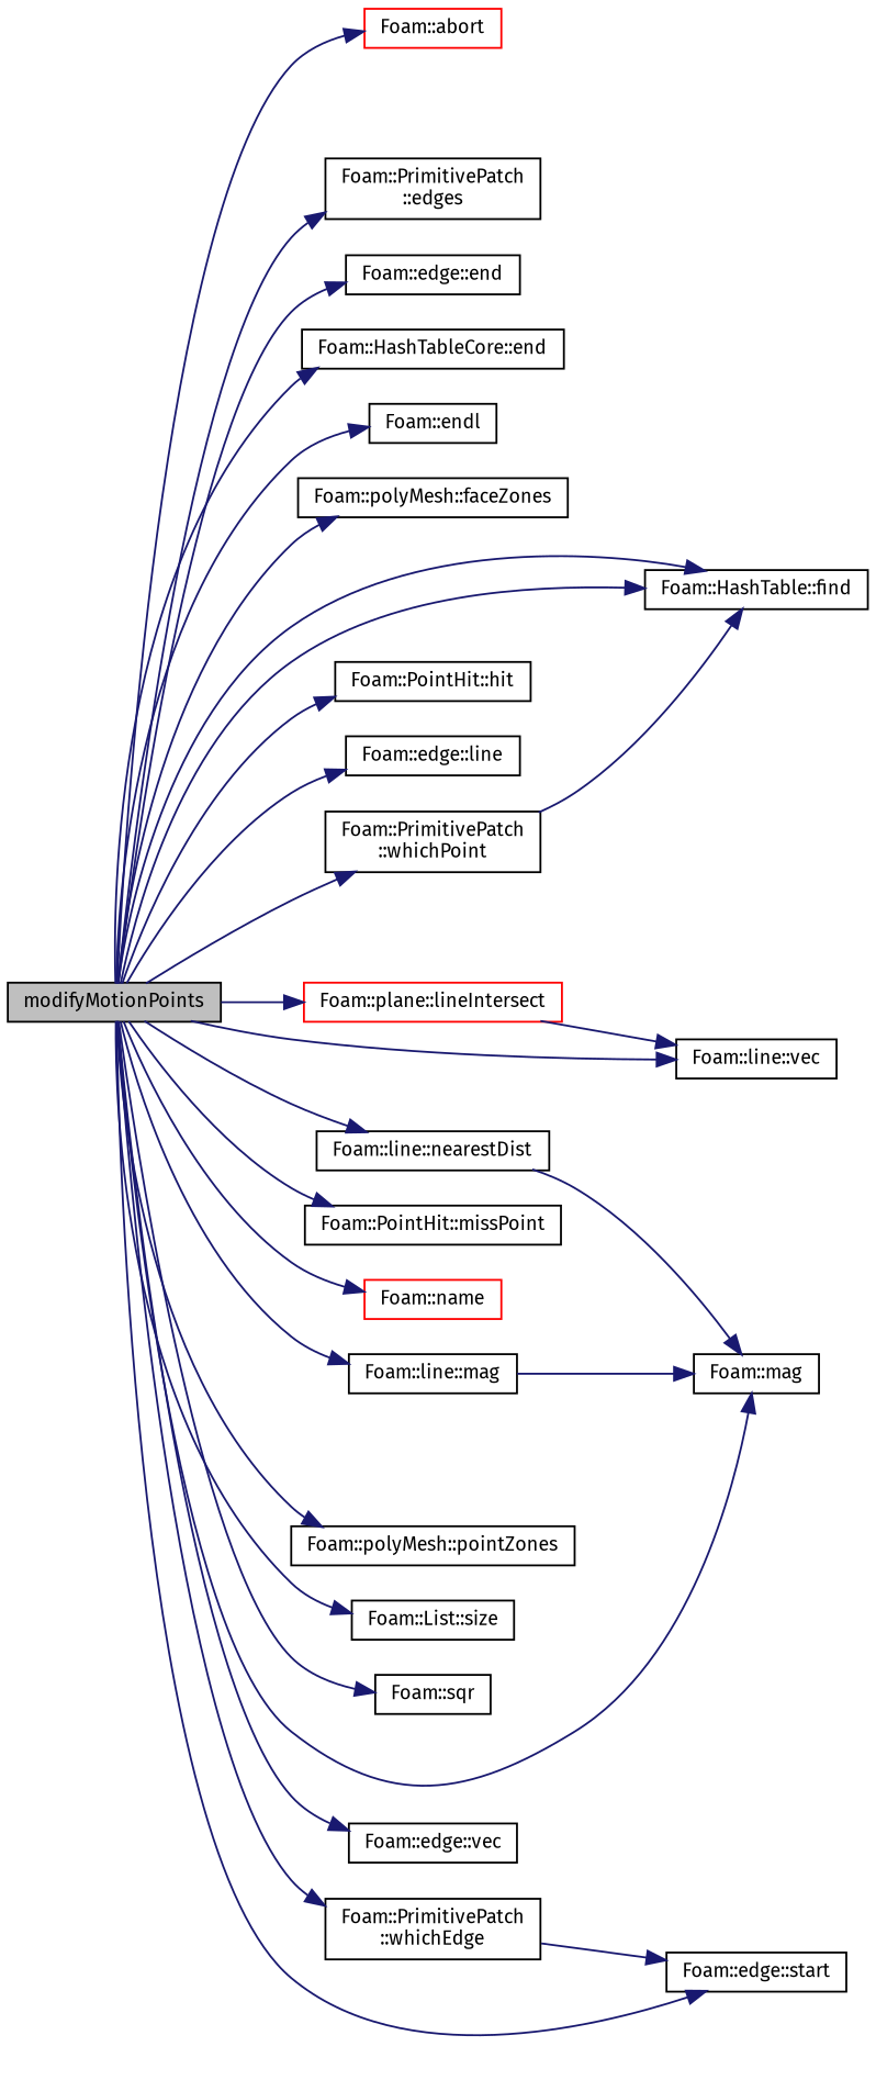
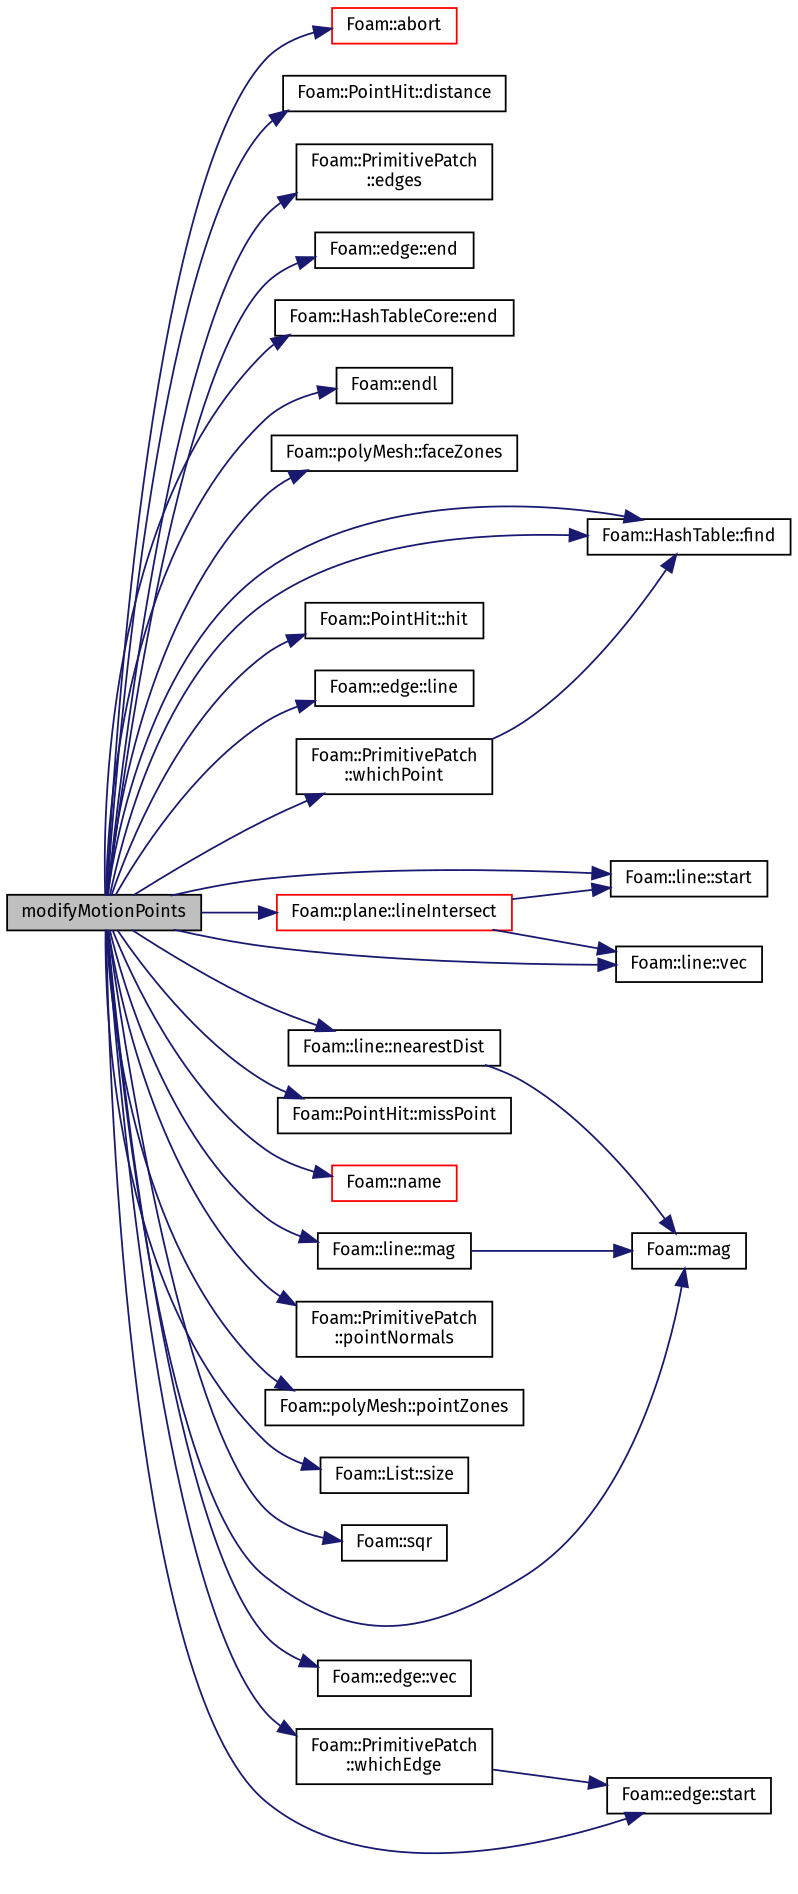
  digraph {
    fontname="Fira Sans"
    rankdir=LR
    node [color=black fontname="Fira Sans" fontsize=10 shape=record]
    edge [color=midnightblue fontname="Fira Sans" fontsize=10 labelfontname=Helvetica labelfontsize=10 style=solid]
    n1 [fillcolor=grey75 fontcolor=black height=0.2 label=modifyMotionPoints style=filled width=0.4]
    n2 [color=red height=0.2 label="Foam::abort" width=0.4]
+   n3 [height=0.2 label="Foam::PointHit::distance" width=0.4]
    n4 [height=0.2 label="Foam::PrimitivePatch\l::edges" width=0.4]
    n5 [height=0.2 label="Foam::edge::end" width=0.4]
    n6 [height=0.2 label="Foam::HashTableCore::end" width=0.4]
    n7 [height=0.2 label="Foam::endl" width=0.4]
    n8 [height=0.2 label="Foam::polyMesh::faceZones" width=0.4]
    n9 [height=0.2 label="Foam::HashTable::find" width=0.4]
    n10 [height=0.2 label="Foam::PointHit::hit" width=0.4]
    n11 [height=0.2 label="Foam::edge::line" width=0.4]
    n12 [color=red height=0.2 label="Foam::plane::lineIntersect" width=0.4]
+   n13 [height=0.2 label="Foam::line::start" width=0.4]
    n14 [height=0.2 label="Foam::line::vec" width=0.4]
    n15 [height=0.2 label="Foam::line::mag" width=0.4]
    n16 [height=0.2 label="Foam::mag" width=0.4]
    n17 [height=0.2 label="Foam::PointHit::missPoint" width=0.4]
    n18 [color=red height=0.2 label="Foam::name" width=0.4]
    n19 [height=0.2 label="Foam::line::nearestDist" width=0.4]
+   n20 [height=0.2 label="Foam::PrimitivePatch\l::pointNormals" width=0.4]
    n21 [height=0.2 label="Foam::polyMesh::pointZones" width=0.4]
    n22 [height=0.2 label="Foam::List::size" width=0.4]
    n23 [height=0.2 label="Foam::sqr" width=0.4]
    n24 [height=0.2 label="Foam::edge::start" width=0.4]
    n25 [height=0.2 label="Foam::edge::vec" width=0.4]
    n26 [height=0.2 label="Foam::PrimitivePatch\l::whichEdge" width=0.4]
    n27 [height=0.2 label="Foam::PrimitivePatch\l::whichPoint" width=0.4]
    n1 -> n2
+   n1 -> n3
    n1 -> n4
    n1 -> n5
    n1 -> n6
    n1 -> n7
    n1 -> n8
    n1 -> n9
    n1 -> n9
    n1 -> n10
    n1 -> n11
    n1 -> n12
+   n1 -> n13
    n1 -> n14
    n1 -> n15
    n1 -> n16
    n1 -> n17
    n1 -> n18
    n1 -> n19
+   n1 -> n20
    n1 -> n21
    n1 -> n22
    n1 -> n23
    n1 -> n24
    n1 -> n25
    n1 -> n26
    n1 -> n27
+   n12 -> n13
    n12 -> n14
    n15 -> n16
    n19 -> n16
    n26 -> n24
    n27 -> n9
  }
